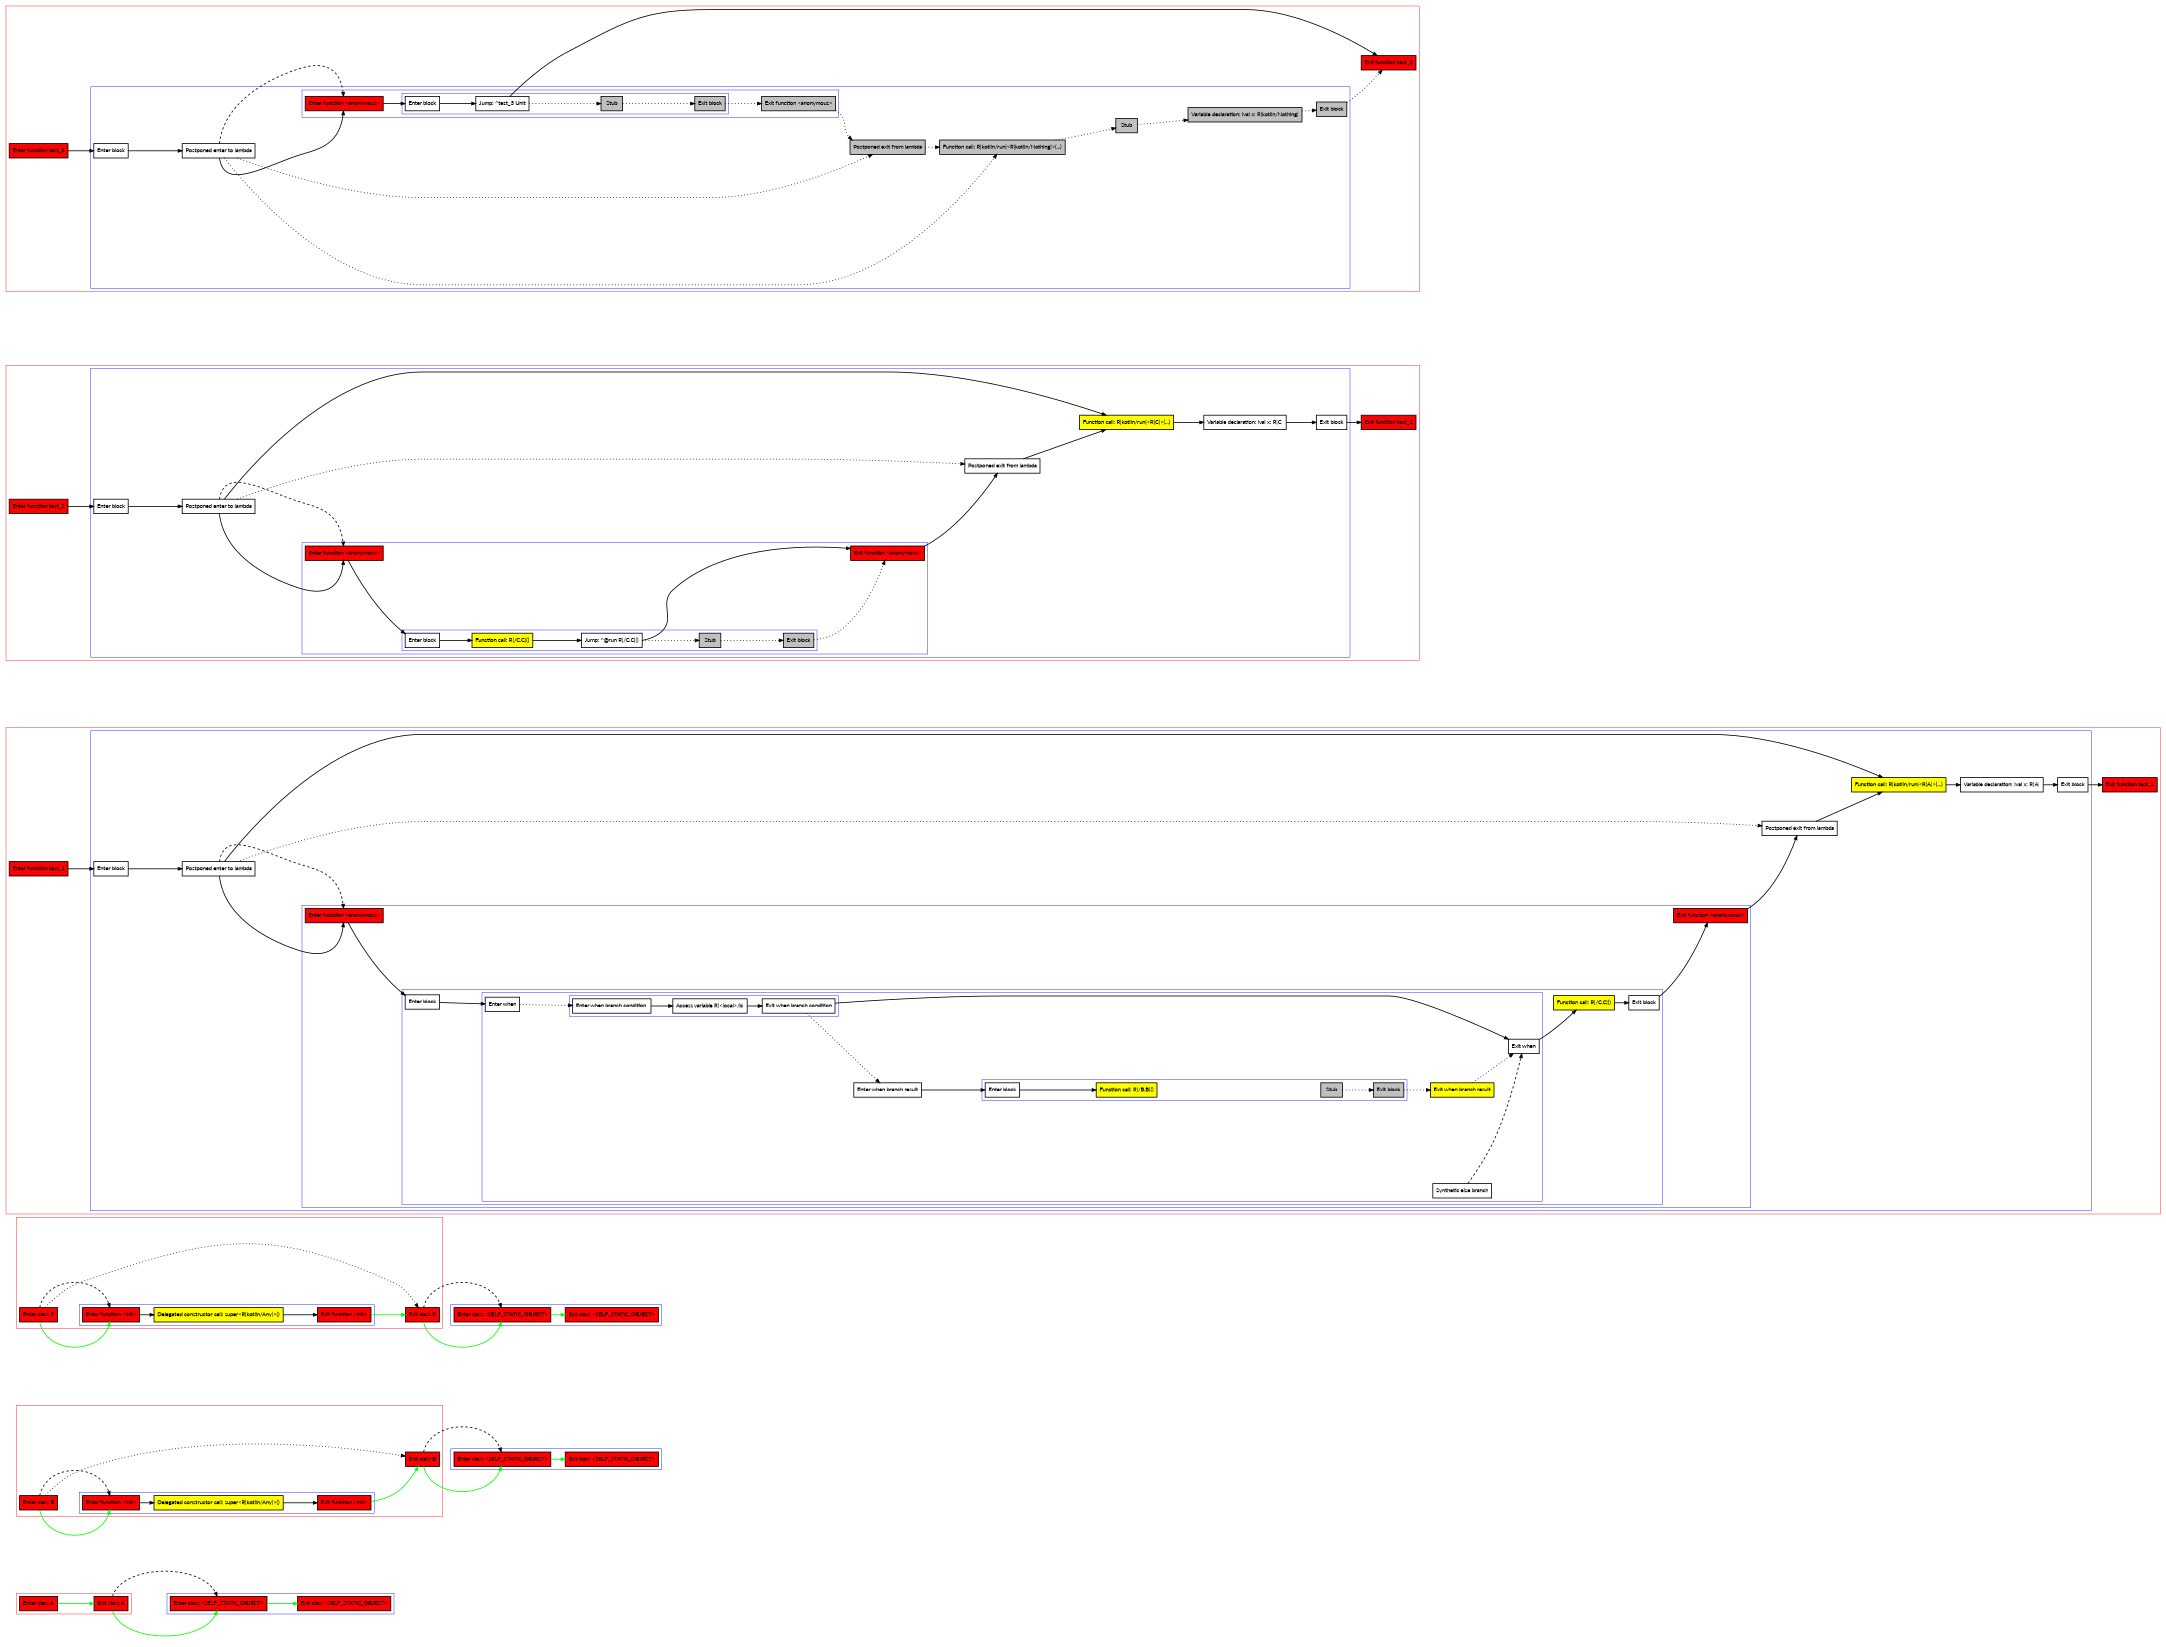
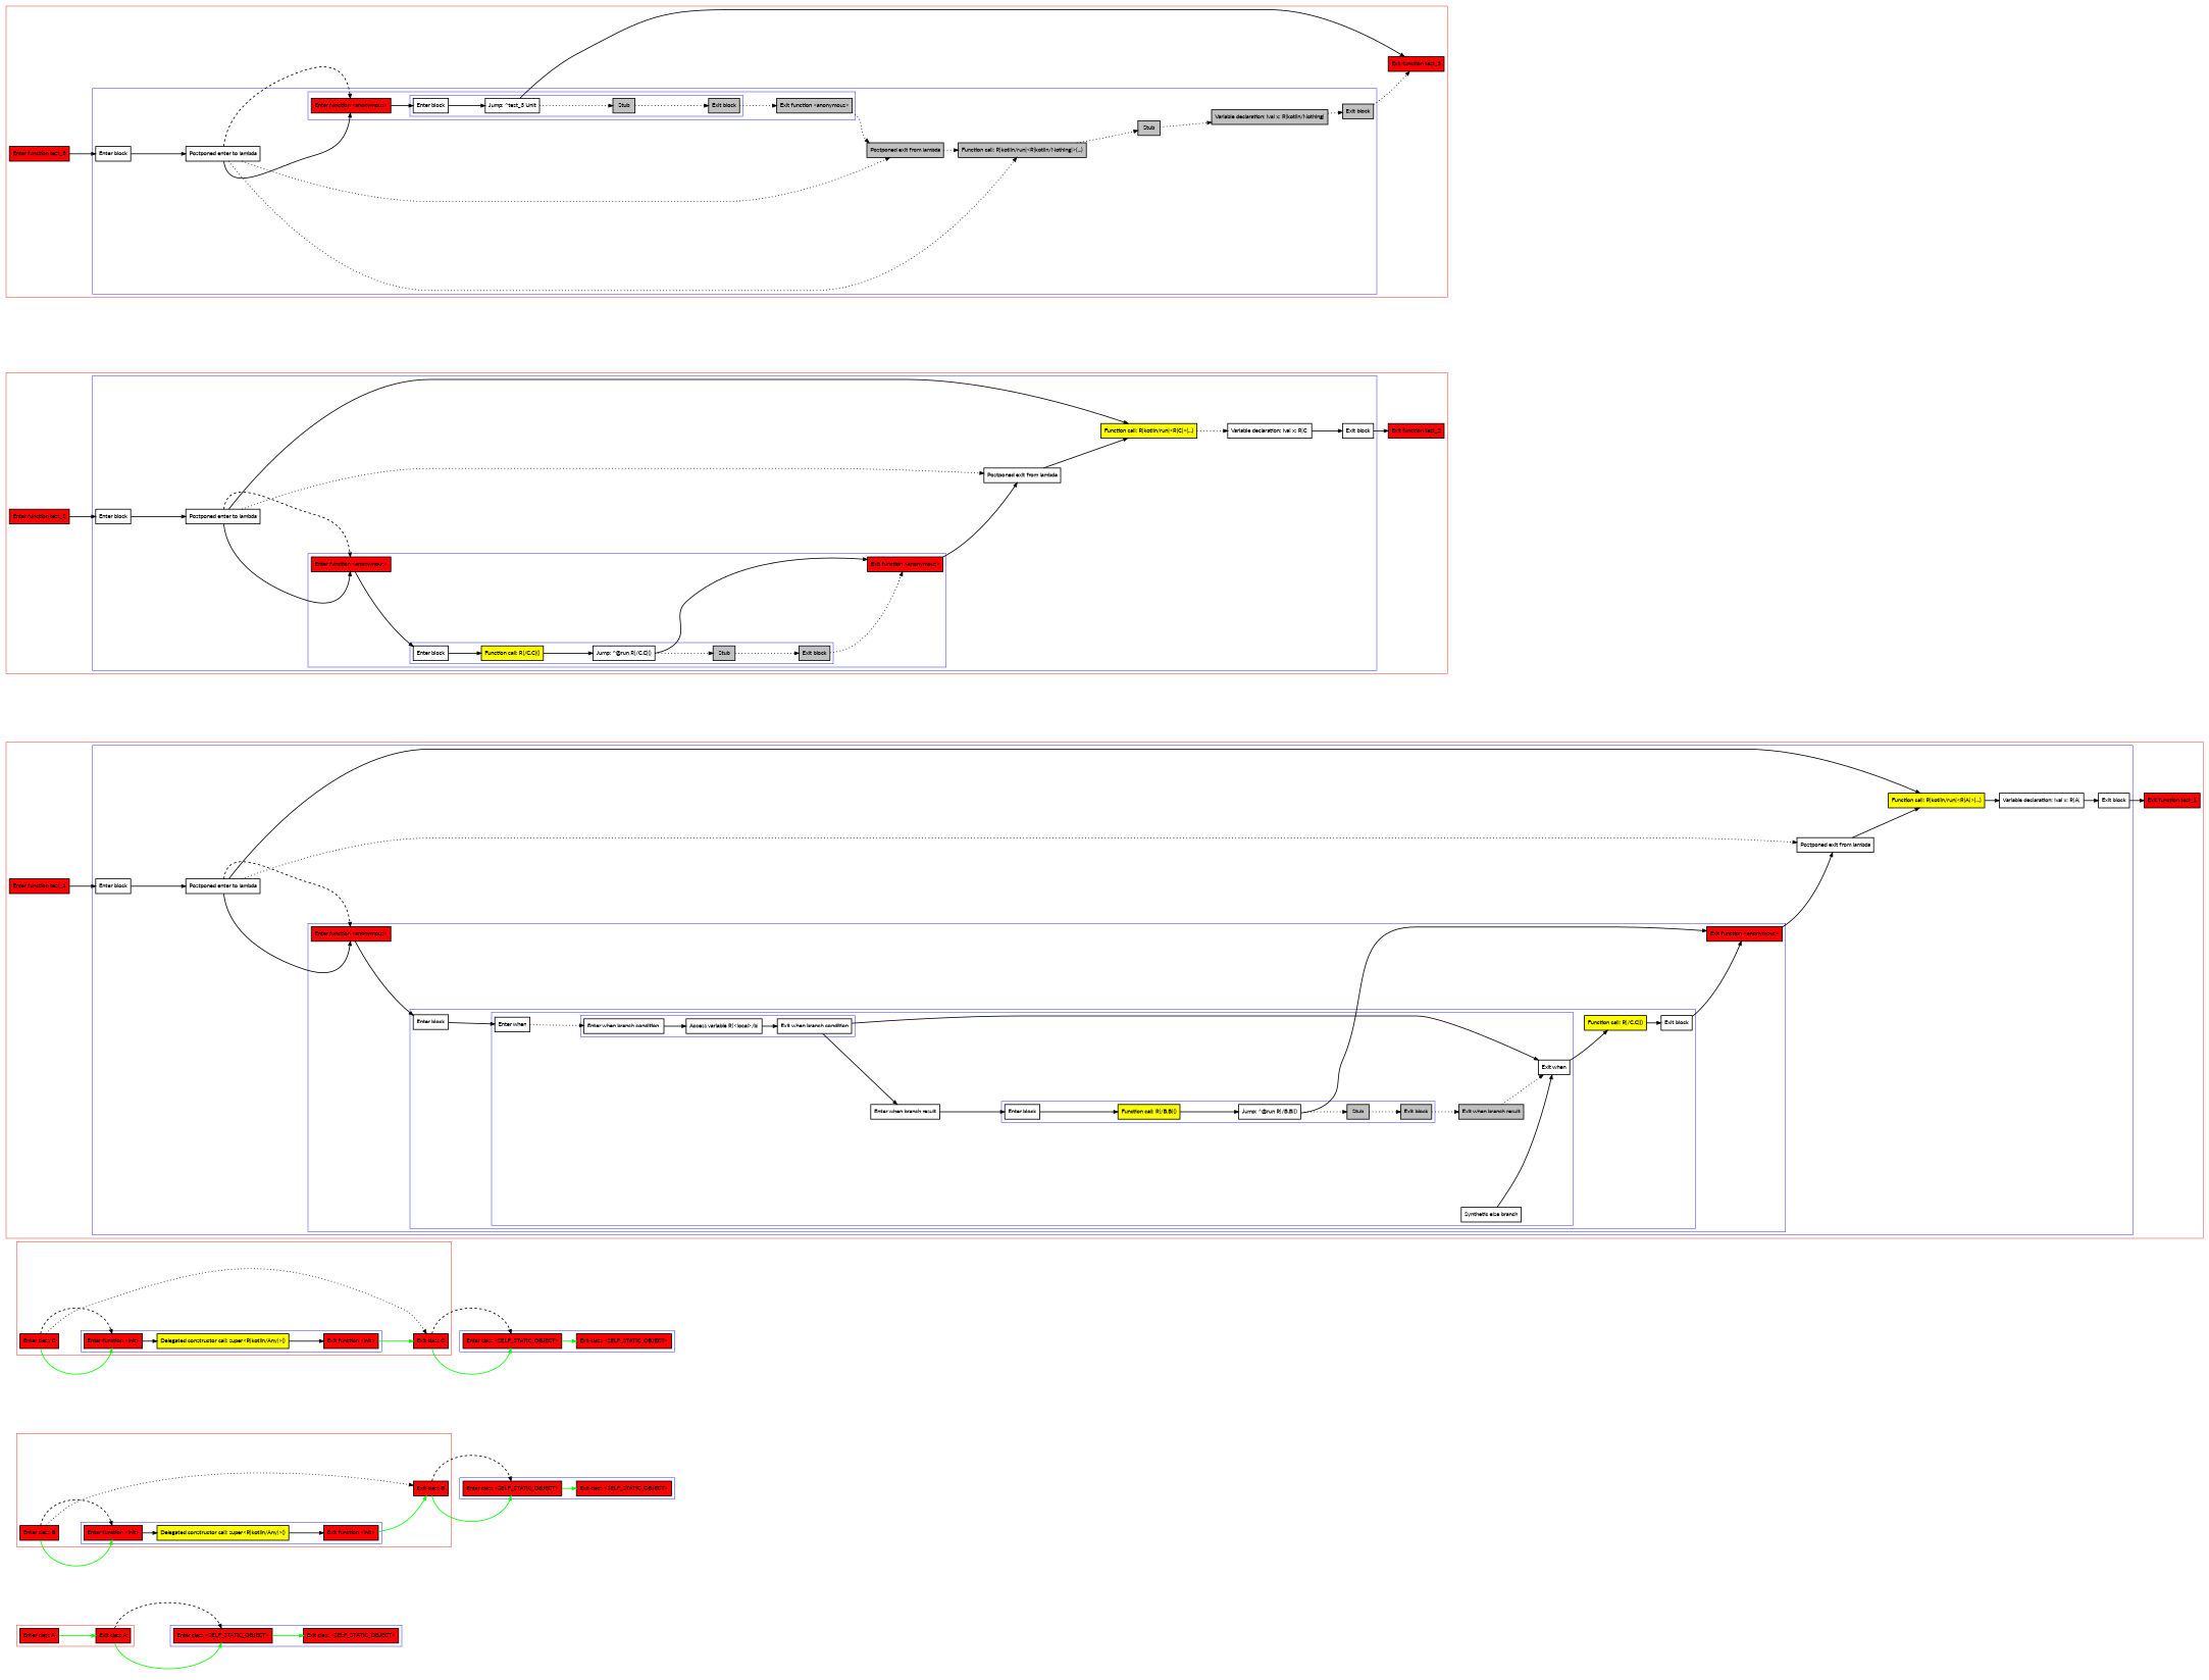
  digraph {
    fontname=Lato
    nodesep=3
    rankdir=LR
    node [fontname=Lato penwidth=2 shape=box style=filled]
    edge [fontname=Lato penwidth=2]
    n1 [fillcolor=red label="Enter class A"]
    n2 [fillcolor=red label="Exit class A"]
    n3 [fillcolor=red label="Enter class <SELF_STATIC_OBJECT>"]
    n4 [fillcolor=red label="Exit class <SELF_STATIC_OBJECT>"]
    n5 [fillcolor=red label="Enter function <init>"]
    n6 [fillcolor=yellow label="Delegated constructor call: super<R|kotlin/Any|>()"]
    n7 [fillcolor=red label="Exit function <init>"]
    n8 [fillcolor=red label="Enter class B"]
    n9 [fillcolor=red label="Exit class B"]
    n10 [fillcolor=red label="Enter class <SELF_STATIC_OBJECT>"]
    n11 [fillcolor=red label="Exit class <SELF_STATIC_OBJECT>"]
    n12 [fillcolor=red label="Enter function <init>"]
    n13 [fillcolor=yellow label="Delegated constructor call: super<R|kotlin/Any|>()"]
    n14 [fillcolor=red label="Exit function <init>"]
    n15 [fillcolor=red label="Enter class C"]
    n16 [fillcolor=red label="Exit class C"]
    n17 [fillcolor=red label="Enter class <SELF_STATIC_OBJECT>"]
    n18 [fillcolor=red label="Exit class <SELF_STATIC_OBJECT>"]
    n19 [label="Enter block" style=""]
    n20 [fillcolor=yellow label="Function call: R|/B.B|()"]
+   n21 [label="Jump: ^@run R|/B.B|()" style=""]
    n22 [fillcolor=gray label=Stub]
    n23 [fillcolor=gray label="Exit block"]
    n24 [label="Enter when branch condition " style=""]
    n25 [label="Access variable R|<local>/b|" style=""]
    n26 [label="Exit when branch condition" style=""]
    n27 [label="Enter when" style=""]
    n28 [label="Synthetic else branch" style=""]
    n29 [label="Enter when branch result" style=""]
-   n30 [fillcolor=yellow label="Exit when branch result"]
+   n30 [fillcolor=gray label="Exit when branch result"]
    n31 [label="Exit when" style=""]
    n32 [label="Enter block" style=""]
    n33 [fillcolor=yellow label="Function call: R|/C.C|()"]
    n34 [label="Exit block" style=""]
    n35 [fillcolor=red label="Enter function <anonymous>"]
    n36 [fillcolor=red label="Exit function <anonymous>"]
    n37 [label="Enter block" style=""]
    n38 [label="Postponed enter to lambda" style=""]
    n39 [label="Postponed exit from lambda" style=""]
    n40 [fillcolor=yellow label="Function call: R|kotlin/run|<R|A|>(...)"]
    n41 [label="Variable declaration: lval x: R|A|" style=""]
    n42 [label="Exit block" style=""]
    n43 [fillcolor=red label="Enter function test_1"]
    n44 [fillcolor=red label="Exit function test_1"]
    n45 [label="Enter block" style=""]
    n46 [fillcolor=yellow label="Function call: R|/C.C|()"]
    n47 [label="Jump: ^@run R|/C.C|()" style=""]
    n48 [fillcolor=gray label=Stub]
    n49 [fillcolor=gray label="Exit block"]
    n50 [fillcolor=red label="Enter function <anonymous>"]
    n51 [fillcolor=red label="Exit function <anonymous>"]
    n52 [label="Enter block" style=""]
    n53 [label="Postponed enter to lambda" style=""]
    n54 [label="Postponed exit from lambda" style=""]
    n55 [fillcolor=yellow label="Function call: R|kotlin/run|<R|C|>(...)"]
    n56 [label="Variable declaration: lval x: R|C|" style=""]
    n57 [label="Exit block" style=""]
    n58 [fillcolor=red label="Enter function test_2"]
    n59 [fillcolor=red label="Exit function test_2"]
    n60 [label="Enter block" style=""]
    n61 [label="Jump: ^test_3 Unit" style=""]
    n62 [fillcolor=gray label=Stub]
    n63 [fillcolor=gray label="Exit block"]
    n64 [fillcolor=red label="Enter function <anonymous>"]
    n65 [fillcolor=gray label="Exit function <anonymous>"]
    n66 [label="Enter block" style=""]
    n67 [label="Postponed enter to lambda" style=""]
    n68 [fillcolor=gray label="Postponed exit from lambda"]
    n69 [fillcolor=gray label="Function call: R|kotlin/run|<R|kotlin/Nothing|>(...)"]
    n70 [fillcolor=gray label=Stub]
    n71 [fillcolor=gray label="Variable declaration: lval x: R|kotlin/Nothing|"]
    n72 [fillcolor=gray label="Exit block"]
    n73 [fillcolor=red label="Enter function test_3"]
    n74 [fillcolor=red label="Exit function test_3"]
    subgraph cluster_1 {
      color=red
      n1
      n2
    }
    subgraph cluster_2 {
      color=blue
      n3
      n4
    }
    subgraph cluster_3 {
      color=red
      n8
      n9
      subgraph cluster_4 {
        color=blue
        n5
        n6
        n7
      }
    }
    subgraph cluster_5 {
      color=blue
      n10
      n11
    }
    subgraph cluster_6 {
      color=red
      n15
      n16
      subgraph cluster_7 {
        color=blue
        n12
        n13
        n14
      }
    }
    subgraph cluster_8 {
      color=blue
      n17
      n18
    }
    subgraph cluster_9 {
      color=red
      n43
      n44
      subgraph cluster_10 {
        color=blue
        n37
        n38
        n39
        n40
        n41
        n42
        subgraph cluster_11 {
          color=blue
          n35
          n36
          subgraph cluster_12 {
            color=blue
            n32
            n33
            n34
            subgraph cluster_13 {
              color=blue
              n27
              n28
              n29
              n30
              n31
              subgraph cluster_14 {
                color=blue
                n19
                n20
+               n21
                n22
                n23
              }
              subgraph cluster_15 {
                color=blue
                n24
                n25
                n26
              }
            }
          }
        }
      }
    }
    subgraph cluster_16 {
      color=red
      n58
      n59
      subgraph cluster_17 {
        color=blue
        n52
        n53
        n54
        n55
        n56
        n57
        subgraph cluster_18 {
          color=blue
          n50
          n51
          subgraph cluster_19 {
            color=blue
            n45
            n46
            n47
            n48
            n49
          }
        }
      }
    }
    subgraph cluster_20 {
      color=red
      n73
      n74
      subgraph cluster_21 {
        color=blue
        n66
        n67
        n68
        n69
        n70
        n71
        n72
        subgraph cluster_22 {
          color=blue
          n64
          n65
          subgraph cluster_23 {
            color=blue
            n60
            n61
            n62
            n63
          }
        }
      }
    }
    n1 -> n2 [color=green]
    n2 -> n3 [color=green]
    n2 -> n3 [style=dashed]
    n3 -> n4 [color=green]
    n5 -> n6
    n6 -> n7
    n7 -> n9 [color=green]
    n8 -> n5 [color=green]
    n8 -> n5 [style=dashed]
    n8 -> n9 [style=dotted]
    n9 -> n10 [color=green]
    n9 -> n10 [style=dashed]
    n10 -> n11 [color=green]
    n12 -> n13
    n13 -> n14
    n14 -> n16 [color=green]
    n15 -> n12 [color=green]
    n15 -> n12 [style=dashed]
    n15 -> n16 [style=dotted]
    n16 -> n17 [color=green]
    n16 -> n17 [style=dashed]
    n17 -> n18 [color=green]
    n19 -> n20
+   n20 -> n21
+   n21 -> n22 [style=dotted]
+   n21 -> n36
    n22 -> n23 [style=dotted]
    n23 -> n30 [style=dotted]
    n24 -> n25
    n25 -> n26
-   n26 -> n29 [style=dotted]
+   n26 -> n29
    n26 -> n31
    n27 -> n24 [style=dotted]
-   n28 -> n31 [style=dashed]
+   n28 -> n31
    n29 -> n19
    n30 -> n31 [style=dotted]
    n31 -> n33
    n32 -> n27
    n33 -> n34
    n34 -> n36
    n35 -> n32
    n36 -> n39
    n37 -> n38
    n38 -> n35
    n38 -> n35 [style=dashed]
    n38 -> n39 [style=dotted]
    n38 -> n40
    n39 -> n40
    n40 -> n41
    n41 -> n42
    n42 -> n44
    n43 -> n37
    n45 -> n46
    n46 -> n47
    n47 -> n48 [style=dotted]
    n47 -> n51
    n48 -> n49 [style=dotted]
    n49 -> n51 [style=dotted]
    n50 -> n45
    n51 -> n54
    n52 -> n53
    n53 -> n50
    n53 -> n50 [style=dashed]
    n53 -> n54 [style=dotted]
    n53 -> n55
    n54 -> n55
-   n55 -> n56
+   n55 -> n56 [style=dotted]
    n56 -> n57
    n57 -> n59
    n58 -> n52
    n60 -> n61
    n61 -> n62 [style=dotted]
    n61 -> n74
    n62 -> n63 [style=dotted]
    n63 -> n65 [style=dotted]
    n64 -> n60
    n65 -> n68 [style=dotted]
    n66 -> n67
    n67 -> n64
    n67 -> n64 [style=dashed]
    n67 -> n68 [style=dotted]
    n67 -> n69 [style=dotted]
    n68 -> n69 [style=dotted]
    n69 -> n70 [style=dotted]
    n70 -> n71 [style=dotted]
    n71 -> n72 [style=dotted]
    n72 -> n74 [style=dotted]
    n73 -> n66
  }
